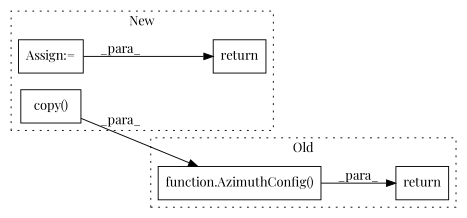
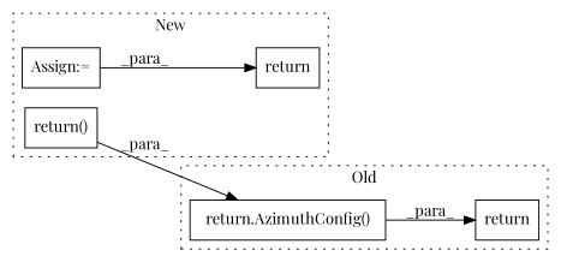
  digraph {
    fontname="Playfair Display"
    rankdir=LR
    node [a=75 fontname="Playfair Display" l=7 shape=box]
    edge [fontname="Playfair Display"]
-   n1 [l=403 label="function.AzimuthConfig()" s=14836]
+   n1 [l=403 label="return.AzimuthConfig()" s=14836]
    n2 [a=93 label=return s=14829]
    n3 [a=93 label=return s=5195]
-   n4 [l=152 label="copy()" s=5038]
+   n4 [l=152 label="return()" s=5038]
    n5 [a=68 l=3 label="Assign:=" s=5035]
    subgraph cluster_1 {
      label=Old
      style=dotted
      n1
      n2
    }
    subgraph cluster_2 {
      label=New
      style=dotted
      n3
      n4
      n5
    }
    n1 -> n2 [label=_para_]
    n4 -> n1 [label=_para_]
    n5 -> n3 [label=_para_]
  }
